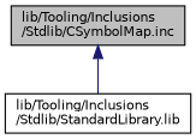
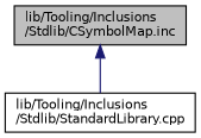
  digraph {
    node [color=black fontname=Helvetica fontsize=10 shape=record]
    n1 [fillcolor=grey75 fontcolor=black height=0.2 label="lib/Tooling/Inclusions\l/Stdlib/CSymbolMap.inc" style=filled width=0.4]
-   n2 [height=0.2 label="lib/Tooling/Inclusions\l/Stdlib/StandardLibrary.lib" width=0.4]
+   n2 [height=0.2 label="lib/Tooling/Inclusions\l/Stdlib/StandardLibrary.cpp" width=0.4]
    n1 -> n2 [color=midnightblue dir=back fontname=Helvetica fontsize=10 labelfontname=Helvetica labelfontsize=10 style=solid]
  }
